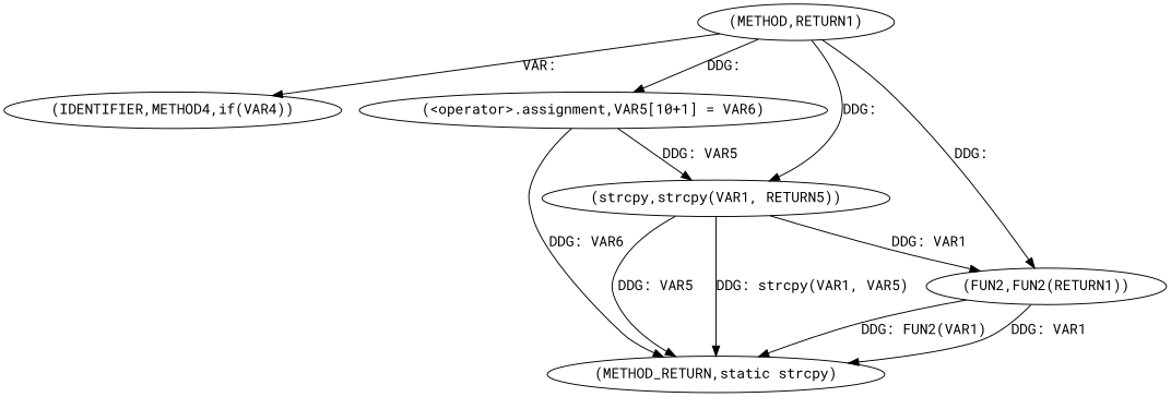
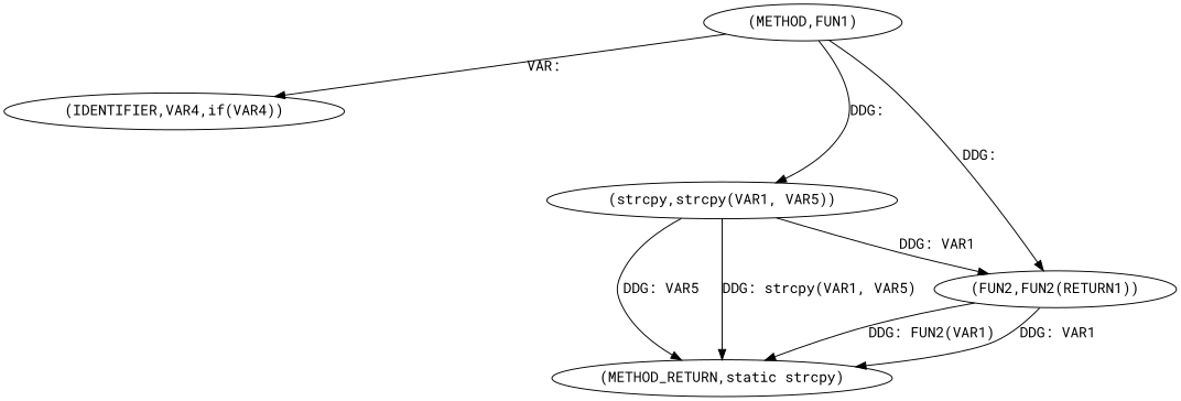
  digraph {
    fontname="Roboto Mono"
    node [fontname="Roboto Mono"]
    edge [fontname="Roboto Mono"]
-   n1 [label="(METHOD,RETURN1)"]
-   n2 [label="(IDENTIFIER,METHOD4,if(VAR4))"]
-   n3 [label="(<operator>.assignment,VAR5[10+1] = VAR6)"]
-   n4 [label="(strcpy,strcpy(VAR1, RETURN5))"]
+   n1 [label="(METHOD,FUN1)"]
+   n2 [label="(IDENTIFIER,VAR4,if(VAR4))"]
+   n4 [label="(strcpy,strcpy(VAR1, VAR5))"]
    n5 [label="(FUN2,FUN2(RETURN1))"]
    n6 [label="(METHOD_RETURN,static strcpy)"]
    n1 -> n2 [label="VAR: "]
-   n1 -> n3 [label="DDG: "]
    n1 -> n4 [label="DDG: "]
    n1 -> n5 [label="DDG: "]
-   n3 -> n4 [label="DDG: VAR5"]
-   n3 -> n6 [label="DDG: VAR6"]
    n4 -> n5 [label="DDG: VAR1"]
    n4 -> n6 [label="DDG: VAR5"]
    n4 -> n6 [label="DDG: strcpy(VAR1, VAR5)"]
    n5 -> n6 [label="DDG: FUN2(VAR1)"]
    n5 -> n6 [label="DDG: VAR1"]
  }
